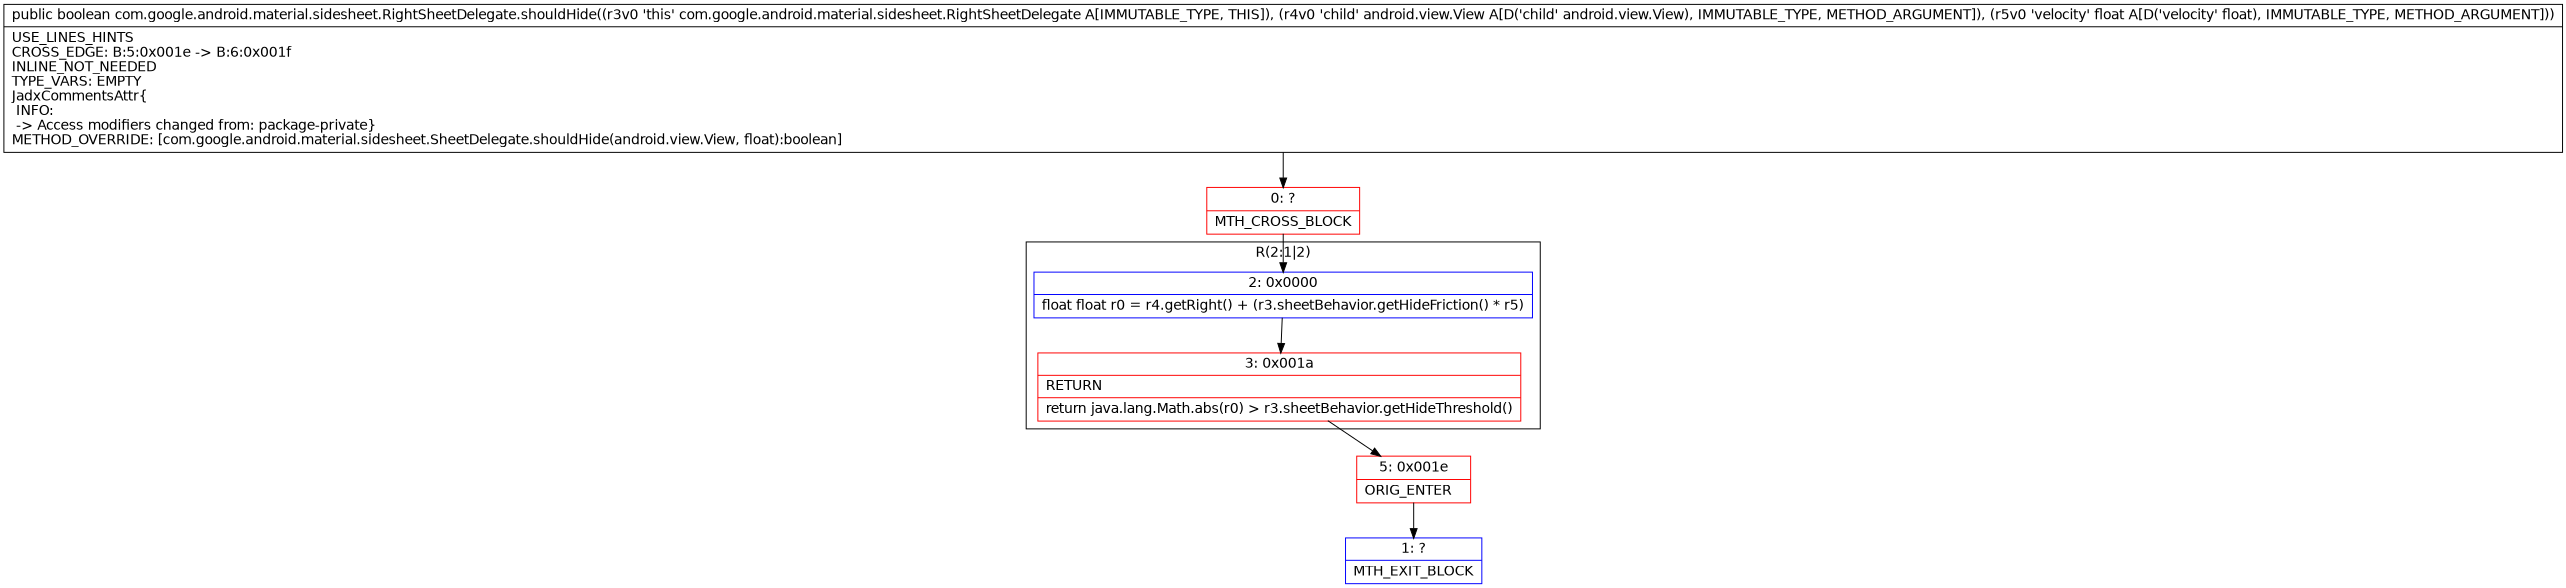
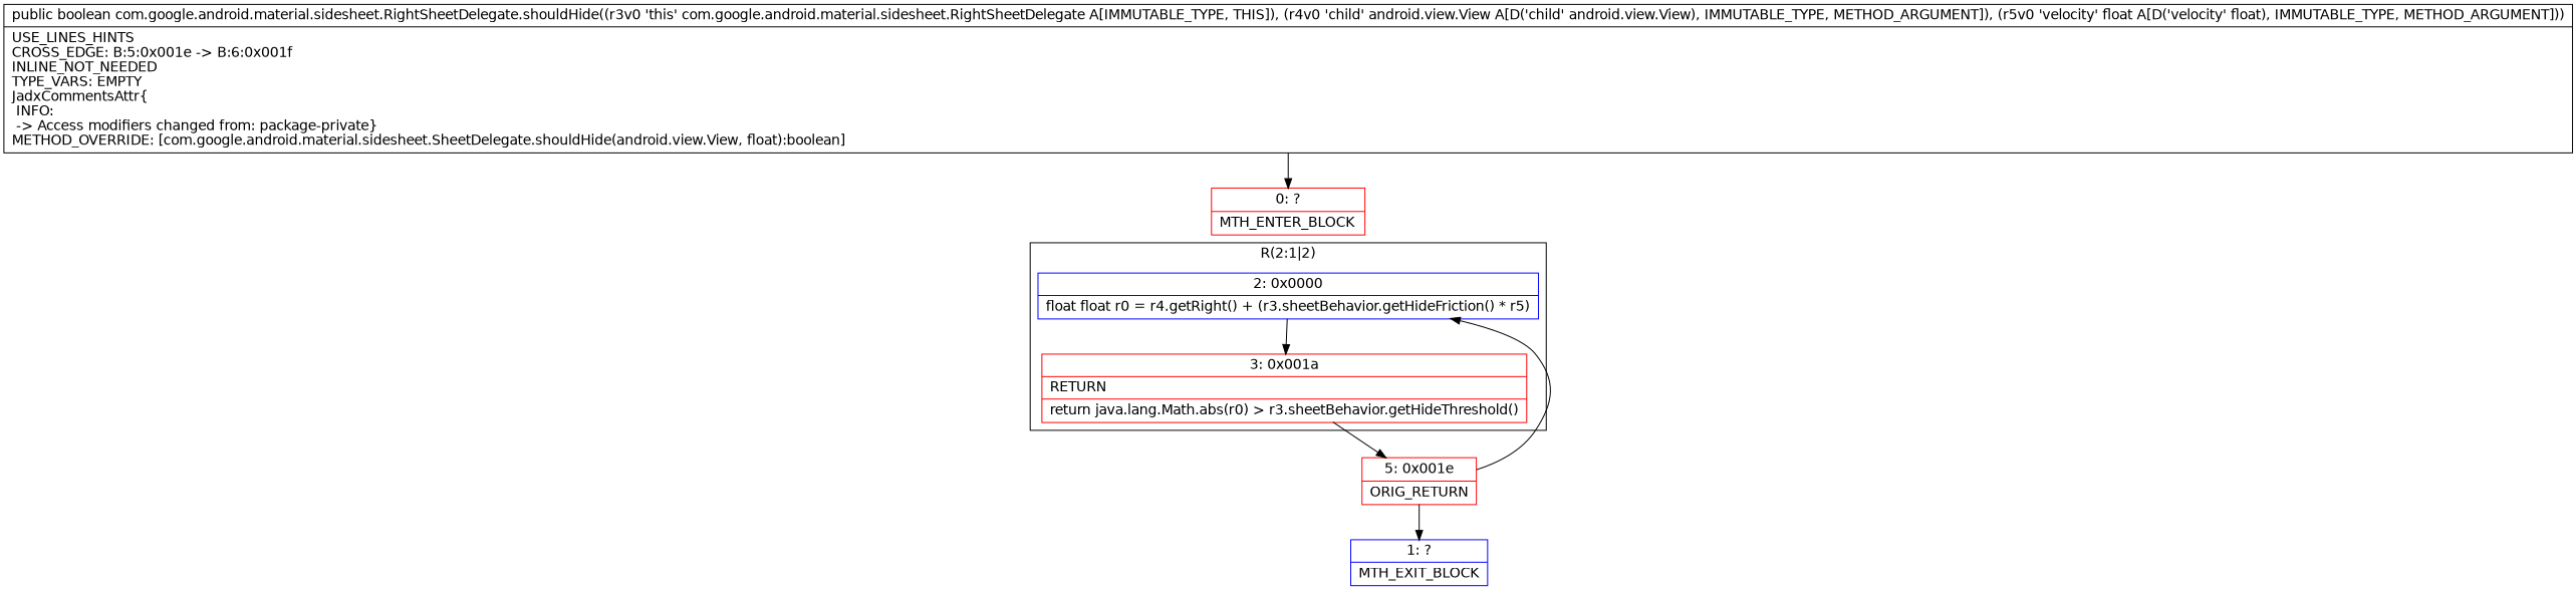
  digraph {
    fontname="DejaVu Sans"
    node [color=red fontname="DejaVu Sans" shape=record]
    edge [fontname="DejaVu Sans"]
    n1 [color=blue label="{2\:\ 0x0000|float float r0 = r4.getRight() + (r3.sheetBehavior.getHideFriction() * r5)\l}"]
    n2 [label="{3\:\ 0x001a|RETURN\l|return java.lang.Math.abs(r0) \> r3.sheetBehavior.getHideThreshold()\l}"]
-   n3 [label="{5\:\ 0x001e|ORIG_ENTER\l}"]
+   n3 [label="{5\:\ 0x001e|ORIG_RETURN\l}"]
    n4 [color=blue label="{1\:\ ?|MTH_EXIT_BLOCK\l}"]
-   n5 [label="{0\:\ ?|MTH_CROSS_BLOCK\l}"]
+   n5 [label="{0\:\ ?|MTH_ENTER_BLOCK\l}"]
    n6 [label="{public boolean com.google.android.material.sidesheet.RightSheetDelegate.shouldHide((r3v0 'this' com.google.android.material.sidesheet.RightSheetDelegate A[IMMUTABLE_TYPE, THIS]), (r4v0 'child' android.view.View A[D('child' android.view.View), IMMUTABLE_TYPE, METHOD_ARGUMENT]), (r5v0 'velocity' float A[D('velocity' float), IMMUTABLE_TYPE, METHOD_ARGUMENT]))  | USE_LINES_HINTS\lCROSS_EDGE: B:5:0x001e \-\> B:6:0x001f\lINLINE_NOT_NEEDED\lTYPE_VARS: EMPTY\lJadxCommentsAttr\{\l INFO: \l \-\> Access modifiers changed from: package\-private\}\lMETHOD_OVERRIDE: [com.google.android.material.sidesheet.SheetDelegate.shouldHide(android.view.View, float):boolean]\l}" color=""]
    subgraph cluster_1 {
      label="R(2:1|2)"
      n1
      n2
    }
    n1 -> n2
    n2 -> n3
    n3 -> n4
-   n5 -> n1
+   n3 -> n1
    n6 -> n5
  }
